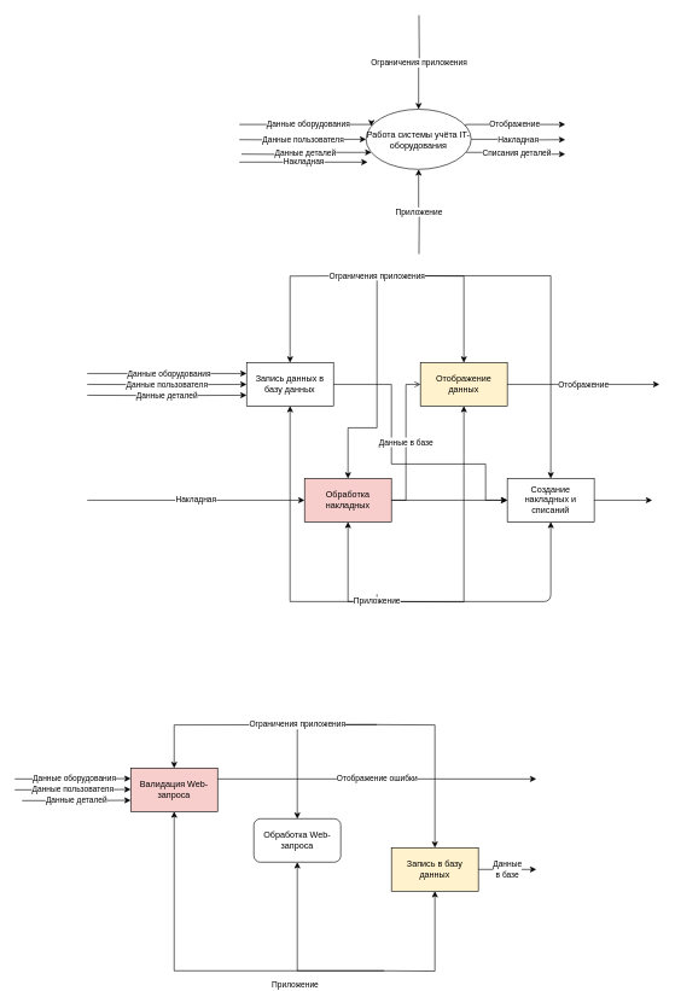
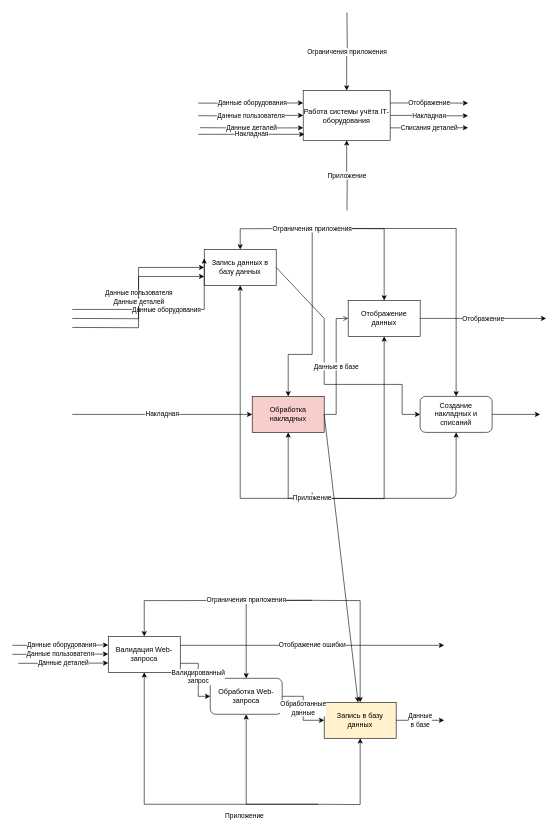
  <mxCell id="0" />
  <mxCell id="1" parent="0" />
  <mxCell id="2" style="edgeStyle=orthogonalEdgeStyle;rounded=0;orthogonalLoop=1;jettySize=auto;html=1;exitX=0.5;exitY=1;exitDx=0;exitDy=0;entryX=0.5;entryY=1;entryDx=0;entryDy=0;" parent="1" target="25" edge="1"><mxGeometry relative="1" as="geometry"><mxPoint x="530" y="1340" as="sourcePoint" /><mxPoint x="625" y="1200" as="targetPoint" /></mxGeometry></mxCell>
  <mxCell id="3" style="edgeStyle=orthogonalEdgeStyle;rounded=0;orthogonalLoop=1;jettySize=auto;html=1;exitX=0.5;exitY=0;exitDx=0;exitDy=0;entryX=0.5;entryY=0;entryDx=0;entryDy=0;" parent="1" target="25" edge="1"><mxGeometry relative="1" as="geometry"><mxPoint x="520" y="1000" as="sourcePoint" /><mxPoint x="625" y="1140" as="targetPoint" /></mxGeometry></mxCell>
  <mxCell id="4" style="edgeStyle=orthogonalEdgeStyle;rounded=0;orthogonalLoop=1;jettySize=auto;html=1;exitX=0.5;exitY=0;exitDx=0;exitDy=0;entryX=0.5;entryY=0;entryDx=0;entryDy=0;" parent="1" target="19" edge="1"><mxGeometry relative="1" as="geometry"><mxPoint x="520" y="380" as="sourcePoint" /><Array as="points"><mxPoint x="520" y="590" /><mxPoint x="480" y="590" /></Array></mxGeometry></mxCell>
  <mxCell id="5" style="edgeStyle=orthogonalEdgeStyle;rounded=0;orthogonalLoop=1;jettySize=auto;html=1;exitX=0.5;exitY=1;exitDx=0;exitDy=0;entryX=0.5;entryY=1;entryDx=0;entryDy=0;" parent="1" target="19" edge="1"><mxGeometry relative="1" as="geometry"><mxPoint x="520" y="820" as="sourcePoint" /><Array as="points"><mxPoint x="520" y="830" /><mxPoint x="480" y="830" /></Array></mxGeometry></mxCell>
  <mxCell id="6" value="Данные деталей" style="edgeStyle=orthogonalEdgeStyle;rounded=0;orthogonalLoop=1;jettySize=auto;html=1;entryX=0;entryY=0.75;entryDx=0;entryDy=0;" parent="1" target="14" edge="1"><mxGeometry relative="1" as="geometry"><mxPoint x="333" y="212" as="sourcePoint" /></mxGeometry></mxCell>
  <mxCell id="7" value="Ограничения приложения" style="edgeStyle=orthogonalEdgeStyle;rounded=0;orthogonalLoop=1;jettySize=auto;html=1;exitX=0.5;exitY=0;exitDx=0;exitDy=0;entryX=0.5;entryY=0;entryDx=0;entryDy=0;" parent="1" target="14" edge="1"><mxGeometry relative="1" as="geometry"><mxPoint x="578" y="20" as="sourcePoint" /></mxGeometry></mxCell>
  <mxCell id="8" value="Приложение" style="edgeStyle=orthogonalEdgeStyle;rounded=0;orthogonalLoop=1;jettySize=auto;html=1;exitX=0.5;exitY=1;exitDx=0;exitDy=0;entryX=0.5;entryY=1;entryDx=0;entryDy=0;" parent="1" target="14" edge="1"><mxGeometry relative="1" as="geometry"><mxPoint x="578" y="350" as="sourcePoint" /></mxGeometry></mxCell>
  <mxCell id="9" value="Данные пользователя" style="edgeStyle=orthogonalEdgeStyle;rounded=0;orthogonalLoop=1;jettySize=auto;html=1;entryX=0;entryY=0.5;entryDx=0;entryDy=0;" parent="1" target="14" edge="1"><mxGeometry relative="1" as="geometry"><mxPoint x="330" y="192" as="sourcePoint" /></mxGeometry></mxCell>
  <mxCell id="10" value="Данные оборудования&lt;br&gt;" style="edgeStyle=orthogonalEdgeStyle;rounded=0;orthogonalLoop=1;jettySize=auto;html=1;entryX=0;entryY=0.25;entryDx=0;entryDy=0;" parent="1" target="14" edge="1"><mxGeometry x="0.029" relative="1" as="geometry"><mxPoint x="330" y="171" as="sourcePoint" /><Array as="points"><mxPoint x="420" y="171" /><mxPoint x="420" y="171" /></Array><mxPoint as="offset" /></mxGeometry></mxCell>
  <mxCell id="11" value="Накладная" style="edgeStyle=orthogonalEdgeStyle;rounded=0;orthogonalLoop=1;jettySize=auto;html=1;exitX=1;exitY=0.5;exitDx=0;exitDy=0;" parent="1" source="14" edge="1"><mxGeometry relative="1" as="geometry"><mxPoint x="780" y="192" as="targetPoint" /></mxGeometry></mxCell>
  <mxCell id="12" value="Списания деталей" style="edgeStyle=orthogonalEdgeStyle;rounded=0;orthogonalLoop=1;jettySize=auto;html=1;exitX=1;exitY=0.75;exitDx=0;exitDy=0;" parent="1" source="14" edge="1"><mxGeometry relative="1" as="geometry"><mxPoint x="780" y="212" as="targetPoint" /></mxGeometry></mxCell>
  <mxCell id="13" value="Отображение" style="edgeStyle=orthogonalEdgeStyle;rounded=0;orthogonalLoop=1;jettySize=auto;html=1;exitX=1;exitY=0.25;exitDx=0;exitDy=0;" parent="1" source="14" edge="1"><mxGeometry relative="1" as="geometry"><mxPoint x="780" y="171" as="targetPoint" /><Array as="points"><mxPoint x="720" y="171" /><mxPoint x="720" y="171" /></Array></mxGeometry></mxCell>
- <mxCell id="14" value="Работа системы учёта IT-оборудования" style="ellipse;whiteSpace=wrap;html=1;" parent="1" vertex="1"><mxGeometry x="505" y="150" width="145" height="83" as="geometry" /></mxCell>
+ <mxCell id="14" value="Работа системы учёта IT-оборудования" style="rounded=0;whiteSpace=wrap;html=1;" parent="1" vertex="1"><mxGeometry x="505" y="150" width="145" height="83" as="geometry" /></mxCell>
  <mxCell id="15" style="edgeStyle=orthogonalEdgeStyle;rounded=0;orthogonalLoop=1;jettySize=auto;html=1;entryX=0.5;entryY=1;entryDx=0;entryDy=0;" parent="1" target="17" edge="1"><mxGeometry relative="1" as="geometry"><mxPoint x="520" y="830" as="sourcePoint" /><Array as="points"><mxPoint x="520" y="830" /><mxPoint x="400" y="830" /></Array></mxGeometry></mxCell>
  <mxCell id="16" style="edgeStyle=orthogonalEdgeStyle;rounded=0;orthogonalLoop=1;jettySize=auto;html=1;exitX=0.5;exitY=0;exitDx=0;exitDy=0;entryX=0.5;entryY=0;entryDx=0;entryDy=0;" parent="1" target="17" edge="1"><mxGeometry relative="1" as="geometry"><mxPoint x="520" y="380" as="sourcePoint" /></mxGeometry></mxCell>
- <mxCell id="17" value="Запись данных в базу данных" style="rounded=0;whiteSpace=wrap;html=1;" parent="1" vertex="1"><mxGeometry x="340" y="500" width="120" height="60" as="geometry" /></mxCell>
- <mxCell id="18" value="Отображение данных" style="rounded=0;whiteSpace=wrap;html=1;fillColor=#fff2cc;" parent="1" vertex="1"><mxGeometry x="580" y="500" width="120" height="60" as="geometry" /></mxCell>
+ <mxCell id="17" value="Запись данных в базу данных" style="rounded=0;whiteSpace=wrap;html=1;" parent="1" vertex="1"><mxGeometry x="340" y="415" width="120" height="60" as="geometry" /></mxCell>
+ <mxCell id="18" value="Отображение данных" style="rounded=0;whiteSpace=wrap;html=1;" parent="1" vertex="1"><mxGeometry x="580" y="500" width="120" height="60" as="geometry" /></mxCell>
  <mxCell id="19" value="Обработка накладных" style="rounded=0;whiteSpace=wrap;html=1;fillColor=#f8cecc;" parent="1" vertex="1"><mxGeometry x="420" y="660" width="120" height="60" as="geometry" /></mxCell>
  <mxCell id="20" style="edgeStyle=orthogonalEdgeStyle;rounded=0;orthogonalLoop=1;jettySize=auto;html=1;exitX=0.5;exitY=0;exitDx=0;exitDy=0;entryX=0.5;entryY=0;entryDx=0;entryDy=0;" parent="1" target="23" edge="1"><mxGeometry relative="1" as="geometry"><mxPoint x="520" y="1000" as="sourcePoint" /><mxPoint x="415" y="1080" as="targetPoint" /></mxGeometry></mxCell>
  <mxCell id="21" style="edgeStyle=orthogonalEdgeStyle;rounded=0;orthogonalLoop=1;jettySize=auto;html=1;exitX=0.5;exitY=1;exitDx=0;exitDy=0;entryX=0.5;entryY=1;entryDx=0;entryDy=0;" parent="1" target="24" edge="1"><mxGeometry relative="1" as="geometry"><mxPoint x="530" y="1340" as="sourcePoint" /><Array as="points"><mxPoint x="410" y="1340" /></Array><mxPoint x="415" y="1140" as="targetPoint" /></mxGeometry></mxCell>
  <mxCell id="22" value="Приложение" style="edgeStyle=orthogonalEdgeStyle;rounded=0;orthogonalLoop=1;jettySize=auto;html=1;exitX=0.5;exitY=1;exitDx=0;exitDy=0;entryX=0.5;entryY=1;entryDx=0;entryDy=0;" parent="1" target="23" edge="1"><mxGeometry x="-0.518" y="20" relative="1" as="geometry"><mxPoint x="530" y="1340" as="sourcePoint" /><Array as="points"><mxPoint x="240" y="1340" /></Array><mxPoint as="offset" /><mxPoint x="415" y="1270" as="targetPoint" /></mxGeometry></mxCell>
- <mxCell id="23" value="Валидация Web-запроса" style="rounded=0;whiteSpace=wrap;html=1;fillColor=#f8cecc;" parent="1" vertex="1"><mxGeometry x="180" y="1060" width="120" height="60" as="geometry" /></mxCell>
+ <mxCell id="23" value="Валидация Web-запроса" style="rounded=0;whiteSpace=wrap;html=1;" parent="1" vertex="1"><mxGeometry x="180" y="1060" width="120" height="60" as="geometry" /></mxCell>
  <mxCell id="24" value="Обработка Web-запроса" style="whiteSpace=wrap;html=1;rounded=1;" parent="1" vertex="1"><mxGeometry x="350" y="1130" width="120" height="60" as="geometry" /></mxCell>
  <mxCell id="25" value="Запись в базу данных" style="rounded=0;whiteSpace=wrap;html=1;fillColor=#fff2cc;" parent="1" vertex="1"><mxGeometry x="540" y="1170" width="120" height="60" as="geometry" /></mxCell>
  <mxCell id="26" value="Накладная" style="endArrow=classic;html=1;entryX=0.014;entryY=0.88;entryDx=0;entryDy=0;entryPerimeter=0;" edge="1" parent="1" target="14"><mxGeometry width="50" height="50" relative="1" as="geometry"><mxPoint x="330" y="223" as="sourcePoint" /><mxPoint x="240" y="140" as="targetPoint" /></mxGeometry></mxCell>
- <mxCell id="27" value="Создание накладных и списаний" style="rounded=0;whiteSpace=wrap;html=1;" vertex="1" parent="1"><mxGeometry x="700" y="660" width="120" height="60" as="geometry" /></mxCell>
+ <mxCell id="27" value="Создание накладных и списаний" style="whiteSpace=wrap;html=1;rounded=1;" vertex="1" parent="1"><mxGeometry x="700" y="660" width="120" height="60" as="geometry" /></mxCell>
  <mxCell id="28" value="" style="endArrow=classic;html=1;entryX=0.5;entryY=0;entryDx=0;entryDy=0;rounded=0;" edge="1" parent="1" target="27"><mxGeometry width="50" height="50" relative="1" as="geometry"><mxPoint x="520" y="380" as="sourcePoint" /><mxPoint x="810" y="520" as="targetPoint" /><Array as="points"><mxPoint x="760" y="380" /></Array></mxGeometry></mxCell>
  <mxCell id="29" value="" style="endArrow=classic;html=1;entryX=0.5;entryY=1;entryDx=0;entryDy=0;" edge="1" parent="1" target="27"><mxGeometry width="50" height="50" relative="1" as="geometry"><mxPoint x="520" y="830" as="sourcePoint" /><mxPoint x="740" y="810" as="targetPoint" /><Array as="points"><mxPoint x="760" y="830" /></Array></mxGeometry></mxCell>
  <mxCell id="30" value="Данные оборудования&lt;br&gt;" style="edgeStyle=orthogonalEdgeStyle;rounded=0;orthogonalLoop=1;jettySize=auto;html=1;entryX=0;entryY=0.25;entryDx=0;entryDy=0;" edge="1" parent="1" target="17"><mxGeometry x="0.029" relative="1" as="geometry"><mxPoint x="120" y="515" as="sourcePoint" /><Array as="points"><mxPoint x="120" y="515" /></Array><mxPoint as="offset" /><mxPoint x="295" y="499" as="targetPoint" /></mxGeometry></mxCell>
  <mxCell id="31" value="Данные пользователя" style="edgeStyle=orthogonalEdgeStyle;rounded=0;orthogonalLoop=1;jettySize=auto;html=1;entryX=0;entryY=0.5;entryDx=0;entryDy=0;" edge="1" parent="1" target="17"><mxGeometry relative="1" as="geometry"><mxPoint x="120" y="530" as="sourcePoint" /><mxPoint x="315" y="421" as="targetPoint" /></mxGeometry></mxCell>
  <mxCell id="32" value="Данные деталей" style="edgeStyle=orthogonalEdgeStyle;rounded=0;orthogonalLoop=1;jettySize=auto;html=1;entryX=0;entryY=0.75;entryDx=0;entryDy=0;" edge="1" parent="1" target="17"><mxGeometry relative="1" as="geometry"><mxPoint x="120" y="545" as="sourcePoint" /><mxPoint x="232" y="669.95" as="targetPoint" /></mxGeometry></mxCell>
  <mxCell id="33" value="Накладная" style="endArrow=classic;html=1;entryX=0;entryY=0.5;entryDx=0;entryDy=0;" edge="1" parent="1" target="19"><mxGeometry width="50" height="50" relative="1" as="geometry"><mxPoint x="120" y="690" as="sourcePoint" /><mxPoint x="397.03" y="670.04" as="targetPoint" /></mxGeometry></mxCell>
  <mxCell id="34" value="Отображение" style="edgeStyle=orthogonalEdgeStyle;rounded=0;orthogonalLoop=1;jettySize=auto;html=1;exitX=1;exitY=0.5;exitDx=0;exitDy=0;" edge="1" parent="1" source="18"><mxGeometry relative="1" as="geometry"><mxPoint x="910" y="530" as="targetPoint" /><Array as="points"><mxPoint x="880" y="530" /></Array><mxPoint x="750" y="510" as="sourcePoint" /></mxGeometry></mxCell>
  <mxCell id="35" value="" style="endArrow=classic;html=1;exitX=1;exitY=0.5;exitDx=0;exitDy=0;" edge="1" parent="1" source="27"><mxGeometry width="50" height="50" relative="1" as="geometry"><mxPoint x="940" y="630" as="sourcePoint" /><mxPoint x="900" y="690" as="targetPoint" /></mxGeometry></mxCell>
  <mxCell id="36" value="" style="endArrow=classic;html=1;exitX=1;exitY=0.5;exitDx=0;exitDy=0;entryX=0;entryY=0.5;entryDx=0;entryDy=0;rounded=0;" edge="1" parent="1" source="17" target="27"><mxGeometry width="50" height="50" relative="1" as="geometry"><mxPoint x="180" y="650" as="sourcePoint" /><mxPoint x="230" y="600" as="targetPoint" /><Array as="points"><mxPoint x="540" y="530" /><mxPoint x="540" y="640" /><mxPoint x="670" y="640" /><mxPoint x="670" y="690" /></Array></mxGeometry></mxCell>
- <mxCell id="37" value="" style="endArrow=classic;html=1;entryX=0;entryY=0.5;entryDx=0;entryDy=0;exitX=1;exitY=0.5;exitDx=0;exitDy=0;" edge="1" parent="1" source="19" target="27"><mxGeometry width="50" height="50" relative="1" as="geometry"><mxPoint x="110" y="660" as="sourcePoint" /><mxPoint x="160" y="610" as="targetPoint" /></mxGeometry></mxCell>
+ <mxCell id="37" value="" style="endArrow=classic;html=1;exitX=1;exitY=0.5;exitDx=0;exitDy=0;" edge="1" parent="1" source="19" target="25"><mxGeometry width="50" height="50" relative="1" as="geometry"><mxPoint x="110" y="660" as="sourcePoint" /><mxPoint x="160" y="610" as="targetPoint" /></mxGeometry></mxCell>
  <mxCell id="38" value="Данные в базе" style="endArrow=open;html=1;exitX=1;exitY=0.5;exitDx=0;exitDy=0;entryX=0;entryY=0.5;entryDx=0;entryDy=0;rounded=0;" edge="1" parent="1" source="19" target="18"><mxGeometry width="50" height="50" relative="1" as="geometry"><mxPoint x="60" y="490" as="sourcePoint" /><mxPoint x="110" y="440" as="targetPoint" /><Array as="points"><mxPoint x="560" y="690" /><mxPoint x="560" y="530" /></Array></mxGeometry></mxCell>
  <mxCell id="39" value="Ограничения приложения" style="edgeStyle=orthogonalEdgeStyle;rounded=0;orthogonalLoop=1;jettySize=auto;html=1;exitX=0.5;exitY=0;exitDx=0;exitDy=0;entryX=0.5;entryY=0;entryDx=0;entryDy=0;" parent="1" target="18" edge="1"><mxGeometry x="-1" relative="1" as="geometry"><mxPoint x="520" y="380" as="sourcePoint" /><mxPoint as="offset" /></mxGeometry></mxCell>
  <mxCell id="40" value="Приложение" style="edgeStyle=orthogonalEdgeStyle;rounded=0;orthogonalLoop=1;jettySize=auto;html=1;entryX=0.5;entryY=1;entryDx=0;entryDy=0;" parent="1" target="18" edge="1"><mxGeometry x="-1" relative="1" as="geometry"><mxPoint x="520" y="830" as="sourcePoint" /><mxPoint as="offset" /></mxGeometry></mxCell>
  <mxCell id="41" value="Отображение ошибки" style="endArrow=classic;html=1;exitX=1;exitY=0.25;exitDx=0;exitDy=0;" edge="1" parent="1" source="23"><mxGeometry width="50" height="50" relative="1" as="geometry"><mxPoint x="670" y="1080" as="sourcePoint" /><mxPoint x="740" y="1075" as="targetPoint" /></mxGeometry></mxCell>
  <mxCell id="42" value="Ограничения приложения" style="edgeStyle=orthogonalEdgeStyle;rounded=0;orthogonalLoop=1;jettySize=auto;html=1;exitX=0.5;exitY=0;exitDx=0;exitDy=0;entryX=0.5;entryY=0;entryDx=0;entryDy=0;" parent="1" target="24" edge="1"><mxGeometry x="-0.083" relative="1" as="geometry"><mxPoint x="520" y="1000" as="sourcePoint" /><Array as="points"><mxPoint x="410" y="1000" /></Array><mxPoint as="offset" /><mxPoint x="415" y="1210" as="targetPoint" /></mxGeometry></mxCell>
+ <mxCell id="43" value="Валидированный &lt;br&gt;запрос" style="endArrow=classic;html=1;exitX=1;exitY=0.75;exitDx=0;exitDy=0;entryX=0;entryY=0.5;entryDx=0;entryDy=0;rounded=0;" edge="1" parent="1" source="23" target="24"><mxGeometry width="50" height="50" relative="1" as="geometry"><mxPoint x="750" y="1170" as="sourcePoint" /><mxPoint x="800" y="1120" as="targetPoint" /><Array as="points"><mxPoint x="330" y="1105" /><mxPoint x="330" y="1160" /></Array></mxGeometry></mxCell>
+ <mxCell id="44" value="Обработанные &lt;br&gt;данные" style="edgeStyle=orthogonalEdgeStyle;rounded=0;orthogonalLoop=1;jettySize=auto;html=1;exitX=1;exitY=0.5;exitDx=0;exitDy=0;entryX=0;entryY=0.5;entryDx=0;entryDy=0;" parent="1" source="24" target="25" edge="1"><mxGeometry relative="1" as="geometry"><mxPoint x="460" y="1170" as="targetPoint" /></mxGeometry></mxCell>
  <mxCell id="45" value="Данные &lt;br&gt;в базе" style="endArrow=classic;html=1;exitX=1;exitY=0.5;exitDx=0;exitDy=0;" edge="1" parent="1" source="25"><mxGeometry width="50" height="50" relative="1" as="geometry"><mxPoint x="860" y="1140" as="sourcePoint" /><mxPoint x="740" y="1200" as="targetPoint" /></mxGeometry></mxCell>
  <mxCell id="46" value="Данные оборудования&lt;br&gt;" style="edgeStyle=orthogonalEdgeStyle;rounded=0;orthogonalLoop=1;jettySize=auto;html=1;entryX=0;entryY=0.25;entryDx=0;entryDy=0;" edge="1" parent="1"><mxGeometry x="0.029" relative="1" as="geometry"><mxPoint x="20" y="1075" as="sourcePoint" /><Array as="points"><mxPoint x="105" y="1075" /></Array><mxPoint as="offset" /><mxPoint x="180" y="1074.5" as="targetPoint" /></mxGeometry></mxCell>
  <mxCell id="47" value="Данные пользователя" style="edgeStyle=orthogonalEdgeStyle;rounded=0;orthogonalLoop=1;jettySize=auto;html=1;entryX=0;entryY=0.5;entryDx=0;entryDy=0;" edge="1" parent="1"><mxGeometry relative="1" as="geometry"><mxPoint x="20" y="1090" as="sourcePoint" /><mxPoint x="180" y="1089.5" as="targetPoint" /><Array as="points"><mxPoint x="100" y="1090" /></Array></mxGeometry></mxCell>
  <mxCell id="48" value="Данные деталей" style="edgeStyle=orthogonalEdgeStyle;rounded=0;orthogonalLoop=1;jettySize=auto;html=1;entryX=0;entryY=0.75;entryDx=0;entryDy=0;" edge="1" parent="1"><mxGeometry relative="1" as="geometry"><mxPoint x="30" y="1105" as="sourcePoint" /><mxPoint x="180" y="1104.5" as="targetPoint" /><Array as="points"><mxPoint x="105" y="1105" /></Array></mxGeometry></mxCell>
